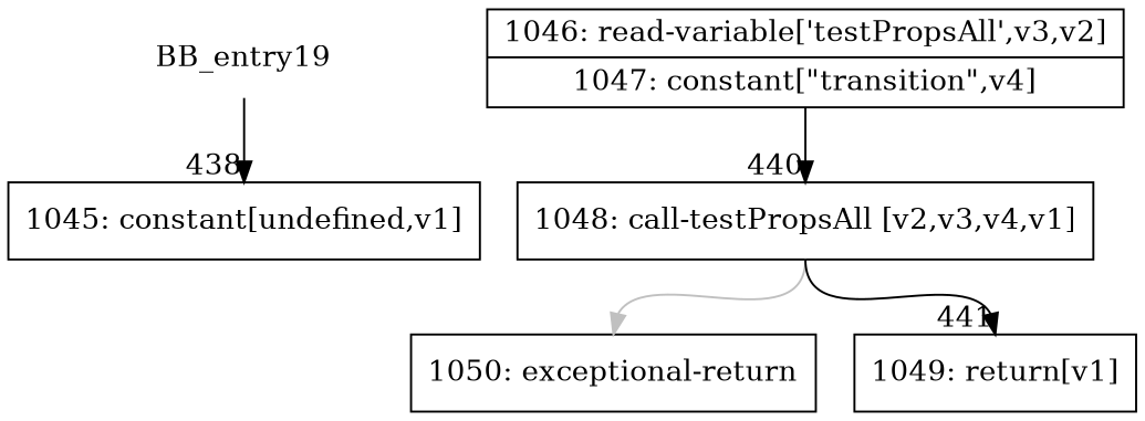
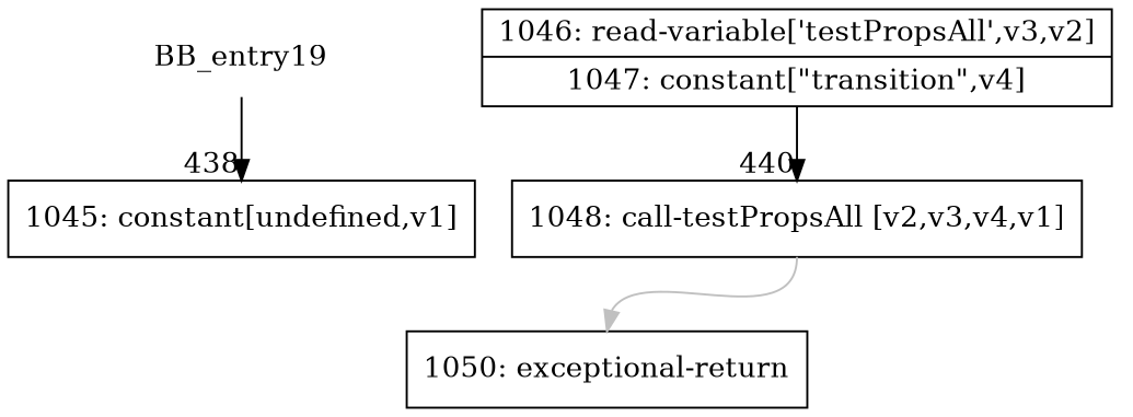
  digraph {
    rankdir=TD
    node [shape=record]
    edge [headport=n tailport=s]
    n1 [label=BB_entry19 shape=none]
    n2 [label="{1045: constant[undefined,v1]}"]
    n3 [label="{1046: read-variable['testPropsAll',v3,v2]|1047: constant[\"transition\",v4]}"]
    n4 [label="{1048: call-testPropsAll [v2,v3,v4,v1]}"]
    n5 [label="{1050: exceptional-return}"]
-   n6 [label="{1049: return[v1]}"]
    n1 -> n2 [headlabel="    438"]
    n3 -> n4 [headlabel="      440"]
    n4 -> n5 [color=gray]
-   n4 -> n6 [headlabel="      441"]
  }
